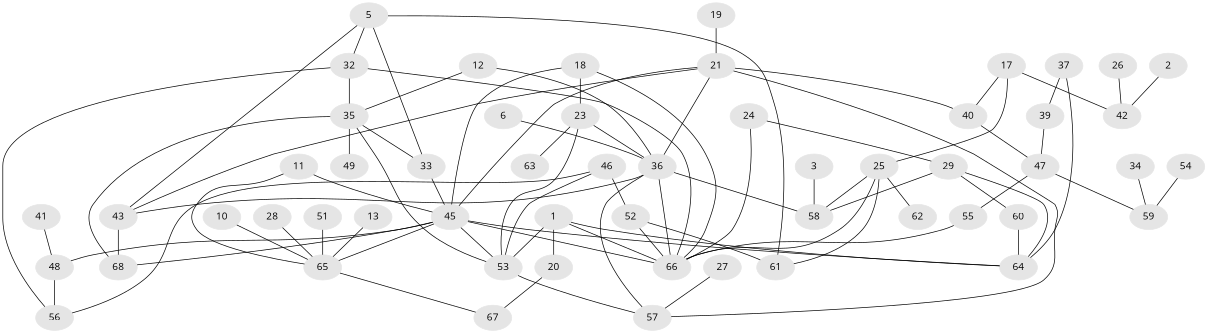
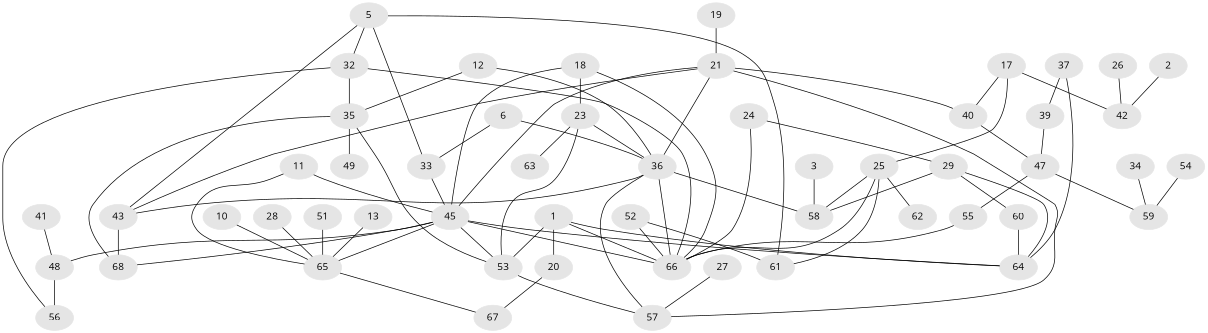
  graph {
    fontname="Open Sans"
    node [color=gray90 fontname="Open Sans" style=filled]
    edge [fontname="Open Sans" weight=1.0]
    n1 [label=20]
    1
    53
    64
    66
    67
    57
    2
    42
    13
    65
    3
    58
    5
    32
    33
    43
    61
    35
    56
    45
    68
    6
    36
    10
    11
    48
    12
    49
    17
    25
    40
    62
    47
    18
    23
    63
    19
    21
    24
    29
    60
    26
    27
    28
    34
    59
    37
    39
    55
    41
-   46
    52
    51
    54
    n1 -- 67
    1 -- n1
    1 -- 53
    1 -- 64
    1 -- 66
    53 -- 57
    2 -- 42
    13 -- 65
    65 -- 67
    3 -- 58
    5 -- 32
    5 -- 33
    5 -- 43
    5 -- 61
    32 -- 66
    32 -- 35
    32 -- 56
    33 -- 45
    43 -- 68
    35 -- 53
    35 -- 68
    35 -- 49
    45 -- 53
    45 -- 64
    45 -- 66
    45 -- 65
    45 -- 68
    45 -- 48
-   35 -- 33
+   6 -- 33
    6 -- 36
    36 -- 66
    36 -- 57
    36 -- 58
    36 -- 43
    10 -- 65
    11 -- 65
    11 -- 45
    48 -- 56
    12 -- 35
    12 -- 36
    17 -- 42
    17 -- 25
    17 -- 40
    25 -- 66
    25 -- 58
    25 -- 61
    25 -- 62
    40 -- 47
    47 -- 59
    47 -- 55
    18 -- 66
    18 -- 45
    18 -- 23
    23 -- 53
    23 -- 36
    23 -- 63
    19 -- 21
    21 -- 57
    21 -- 43
    21 -- 45
    21 -- 36
    21 -- 40 [weight=2.0]
    24 -- 66
    24 -- 29
    29 -- 64
    29 -- 58
    29 -- 60
    60 -- 64 [weight=2.0]
    26 -- 42
    27 -- 57
    28 -- 65
    34 -- 59
    37 -- 64
    37 -- 39
    39 -- 47
    55 -- 66
    41 -- 48
-   46 -- 53 [weight=2.0]
-   46 -- 56
-   46 -- 52
    52 -- 66
    52 -- 61
    51 -- 65
    54 -- 59
  }
